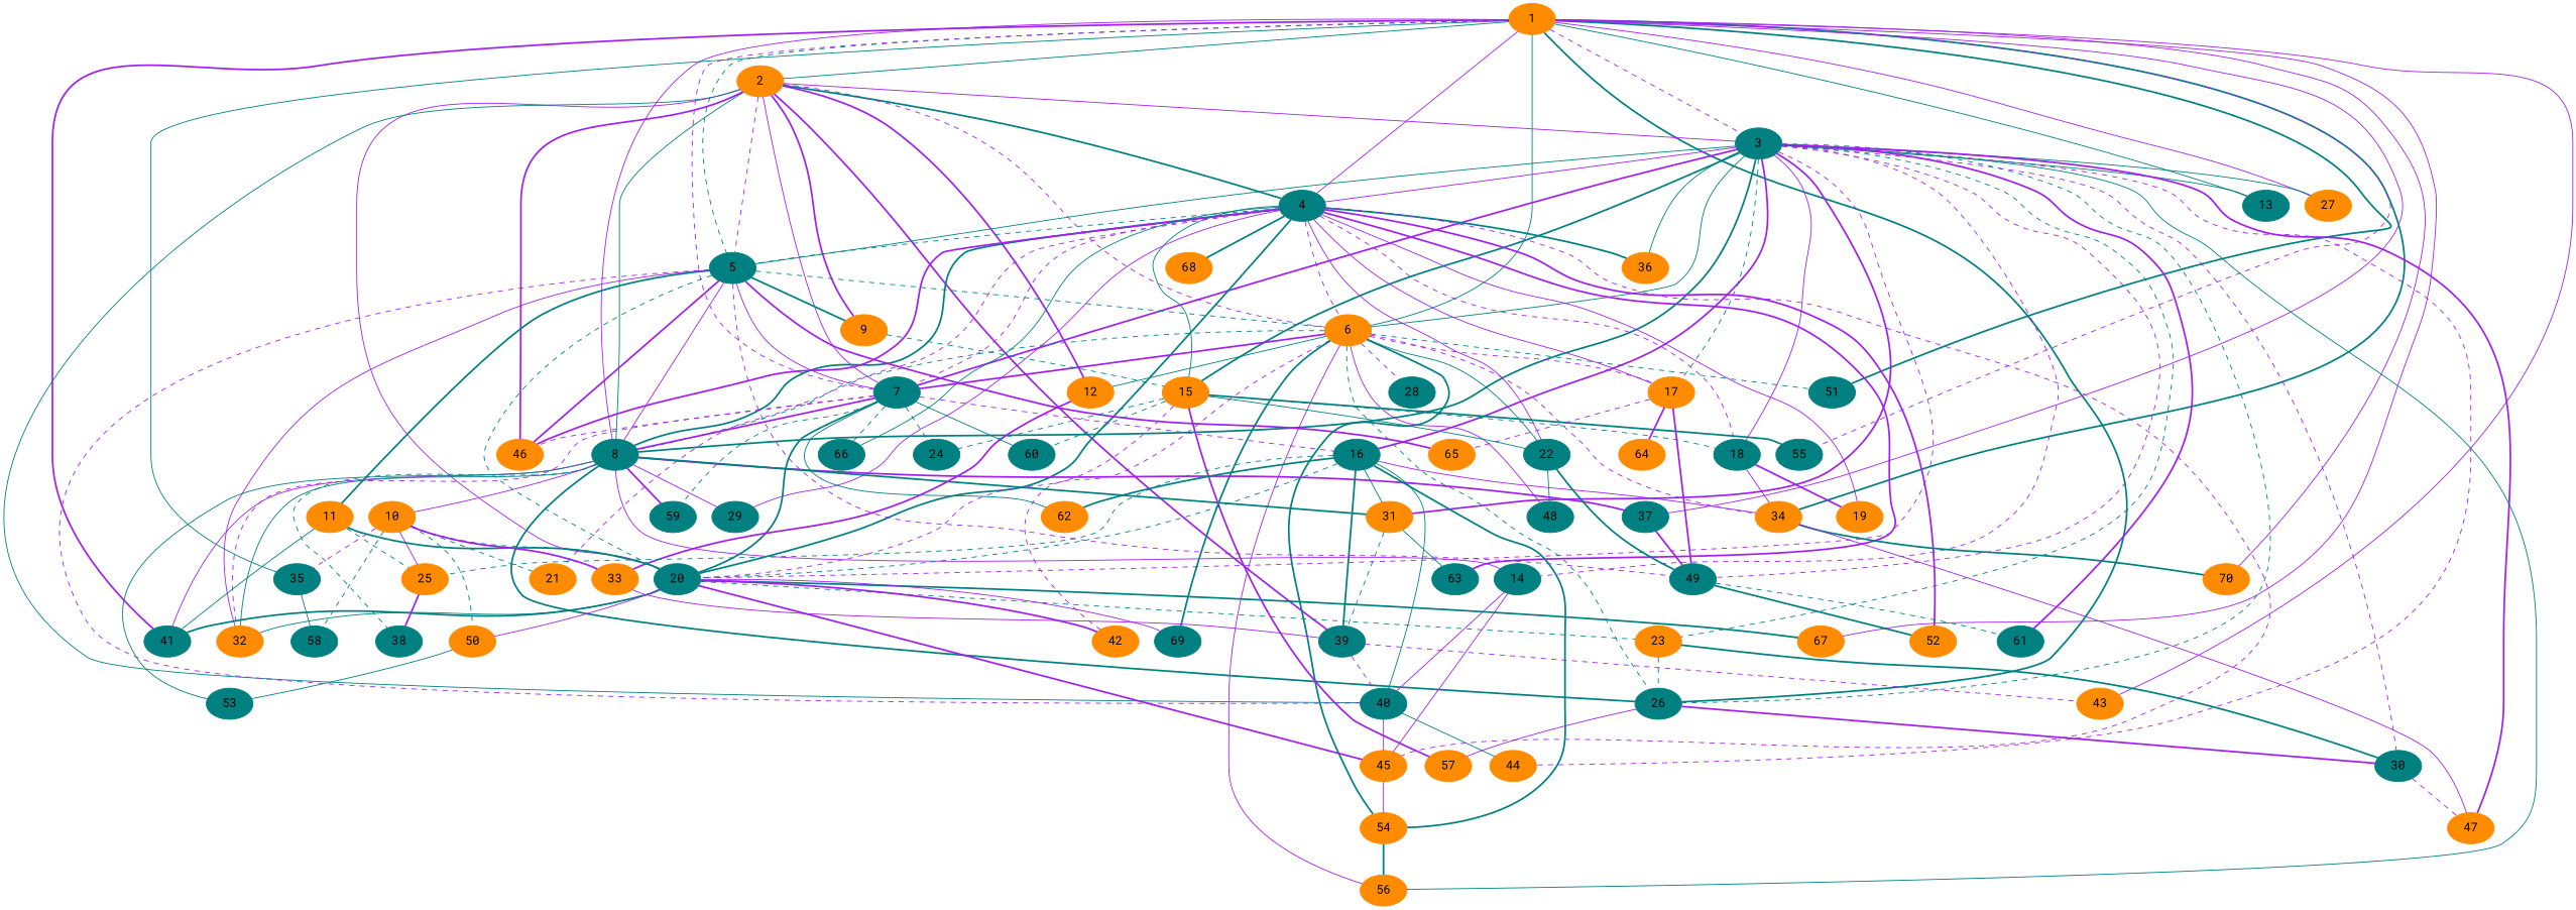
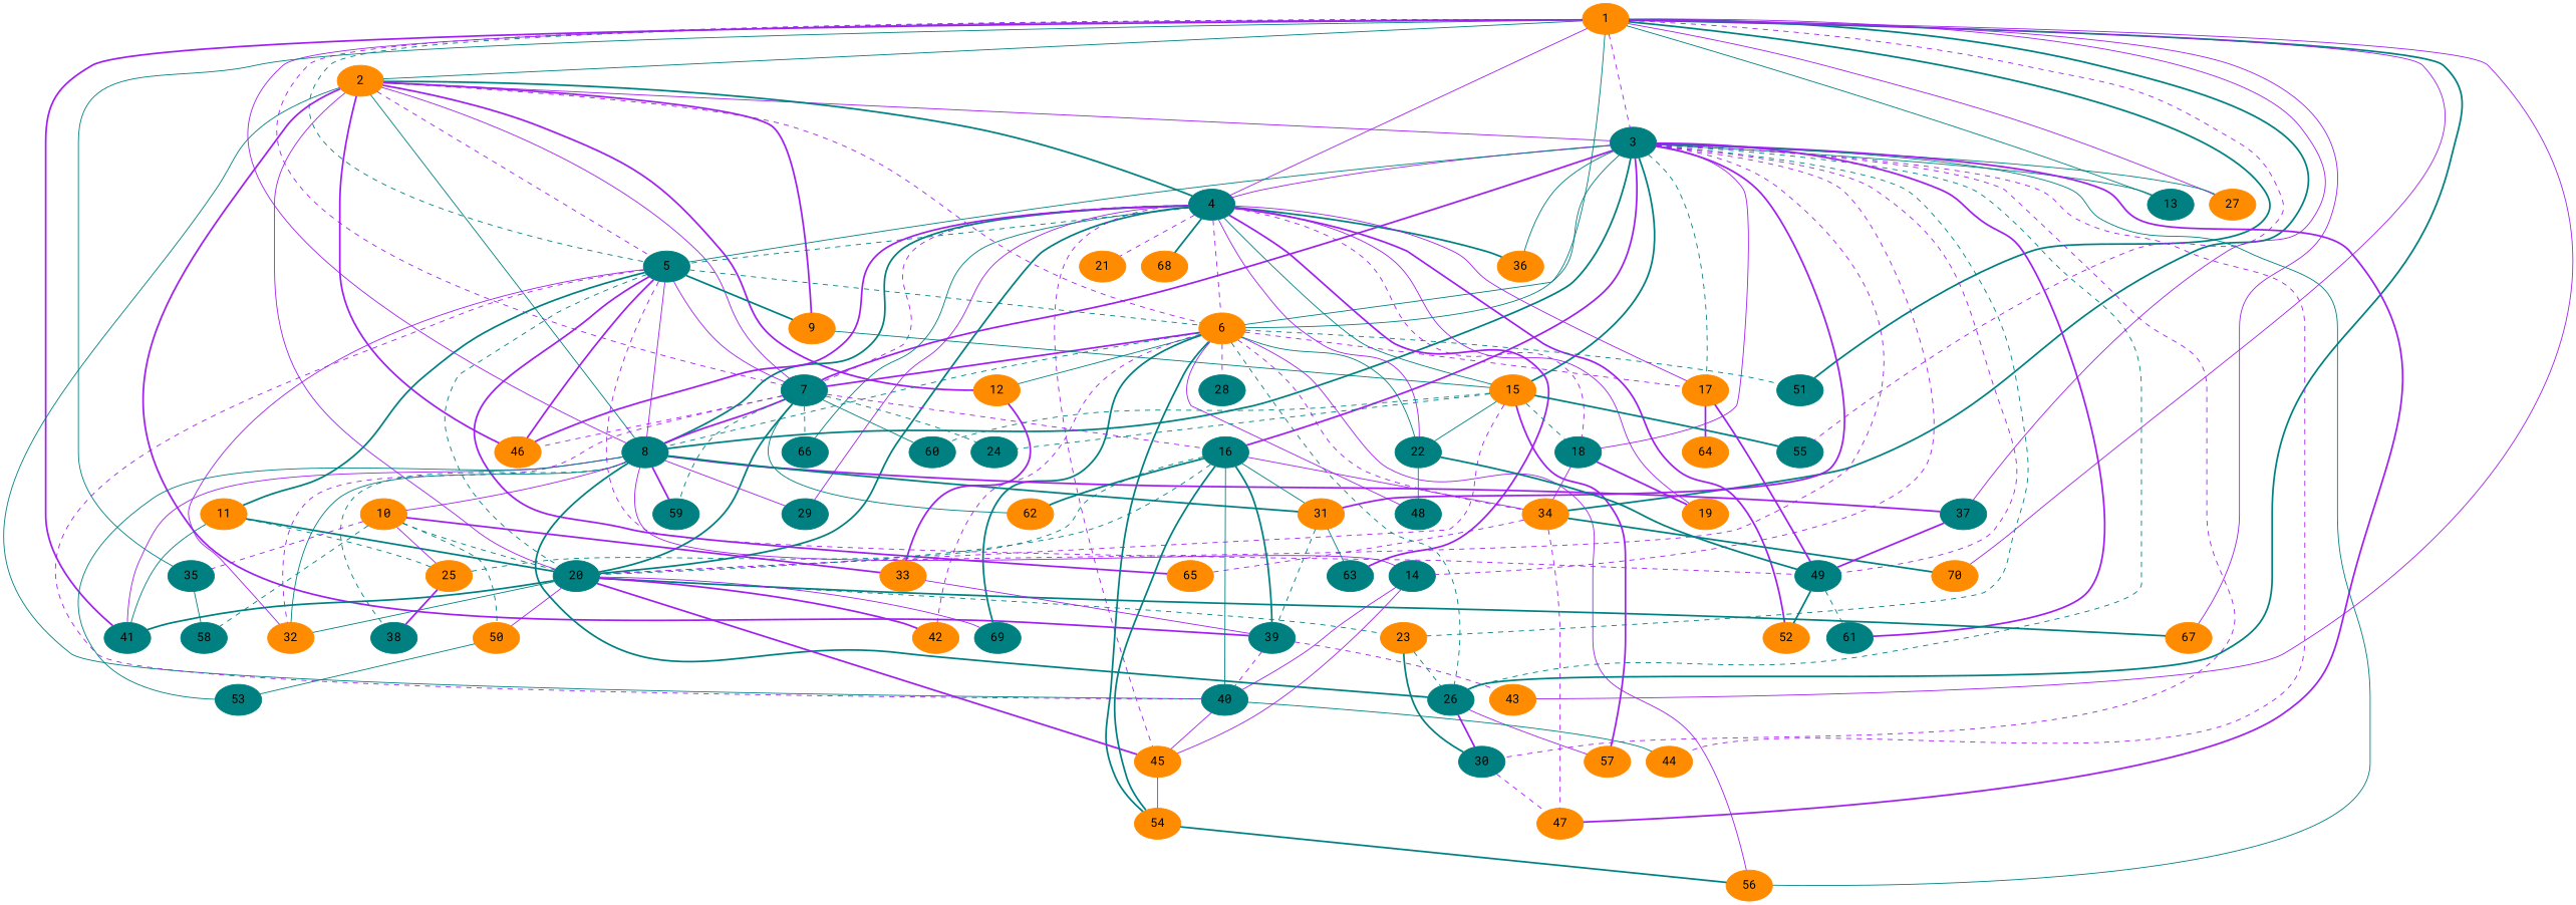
  graph {
    fontname="Roboto Mono"
    node [color=darkorange fontname="Roboto Mono" style=filled]
    edge [color=purple fontname="Roboto Mono" style=solid weight=1.0]
    1
    2
    3 [color=teal]
    4 [color=teal]
    5 [color=teal]
    6
    7 [color=teal]
    8 [color=teal]
    13 [color=teal]
    26 [color=teal]
    27
    34
    35 [color=teal]
    37 [color=teal]
    41 [color=teal]
    43
    51 [color=teal]
    55 [color=teal]
    67
    70
    9
    20 [color=teal]
    39 [color=teal]
    40 [color=teal]
    46
    12
    36
    14 [color=teal]
    15
    16 [color=teal]
    17
    18 [color=teal]
    23
    30 [color=teal]
    31
    44
    47
    49 [color=teal]
    56
    61 [color=teal]
    19
    21
    22 [color=teal]
    29 [color=teal]
    45
    52
    63 [color=teal]
    66 [color=teal]
    68
    11
    32
    65
    28 [color=teal]
    42
    48 [color=teal]
    54
    69 [color=teal]
    24 [color=teal]
    59 [color=teal]
    60 [color=teal]
    62
    10
    38 [color=teal]
    53 [color=teal]
    57
    58 [color=teal]
    50
    25
    64
    33
    1 -- 2 [color=teal]
    1 -- 3 [style=dashed weight=2.0]
    1 -- 4 [weight=2.0]
    1 -- 5 [color=teal style=dashed]
    1 -- 6 [color=teal weight=2.0]
    1 -- 7 [style=dashed weight=2.0]
    1 -- 8 [weight=2.0]
    1 -- 13 [color=teal]
    1 -- 26 [color=teal style=bold]
    1 -- 27
    1 -- 34 [color=teal style=bold]
    1 -- 35 [color=teal]
    1 -- 37
    1 -- 41 [style=bold]
    1 -- 43
    1 -- 51 [color=teal style=bold]
    1 -- 55 [style=dashed]
    1 -- 67
    1 -- 70
    2 -- 3 [weight=5.0]
    2 -- 4 [color=teal style=bold]
    2 -- 5 [style=dashed]
    2 -- 6 [style=dashed weight=2.0]
    2 -- 7
    2 -- 8 [color=teal]
    2 -- 9 [style=bold weight=2.0]
    2 -- 20 [weight=11.0]
    2 -- 39 [style=bold weight=2.0]
    2 -- 40 [color=teal]
    2 -- 46 [style=bold]
    2 -- 12 [style=bold]
    3 -- 4 [weight=2.0]
    3 -- 5 [color=teal weight=2.0]
    3 -- 6 [color=teal weight=5.0]
    3 -- 7 [style=bold weight=3.0]
    3 -- 8 [color=teal style=bold weight=2.0]
    3 -- 13 [color=teal]
    3 -- 26 [color=teal style=dashed weight=2.0]
    3 -- 27 [color=teal]
    3 -- 20 [style=dashed]
    3 -- 36 [color=teal]
    3 -- 14 [style=dashed]
    3 -- 15 [color=teal style=bold]
    3 -- 16 [style=bold weight=8.0]
    3 -- 17 [color=teal style=dashed]
    3 -- 18
    3 -- 23 [color=teal style=dashed]
    3 -- 30 [style=dashed]
    3 -- 31 [style=bold]
    3 -- 44 [style=dashed]
    3 -- 47 [style=bold]
    3 -- 49 [style=dashed]
    3 -- 56 [color=teal]
    3 -- 61 [style=bold]
    4 -- 5 [color=teal style=dashed weight=2.0]
    4 -- 6 [style=dashed weight=2.0]
    4 -- 7 [style=dashed]
    4 -- 8 [color=teal style=bold weight=2.0]
    4 -- 20 [color=teal style=bold]
    4 -- 46 [style=bold]
    4 -- 36 [color=teal style=bold]
    4 -- 15 [color=teal weight=2.0]
    4 -- 17
    4 -- 18 [style=dashed]
    4 -- 19
    4 -- 21 [style=dashed]
    4 -- 22 [weight=2.0]
    4 -- 29
    4 -- 45 [style=dashed]
    4 -- 52 [style=bold]
    4 -- 63 [style=bold]
    4 -- 66 [color=teal]
    4 -- 68 [color=teal style=bold]
    5 -- 6 [color=teal style=dashed weight=3.0]
    5 -- 7
    5 -- 8 [weight=2.0]
    5 -- 9 [color=teal style=bold]
    5 -- 20 [color=teal style=dashed]
    5 -- 40 [style=dashed]
    5 -- 46 [style=bold]
    5 -- 49 [style=dashed]
    5 -- 11 [color=teal style=bold]
    5 -- 32
    5 -- 65 [style=bold]
    6 -- 7 [style=bold weight=2.0]
    6 -- 8 [color=teal style=dashed weight=2.0]
    6 -- 26 [color=teal style=dashed weight=2.0]
    6 -- 34 [style=dashed]
    6 -- 51 [color=teal style=dashed weight=2.0]
    6 -- 12 [color=teal]
    6 -- 17 [style=dashed weight=2.0]
    6 -- 56
    6 -- 22 [color=teal]
    6 -- 28 [style=dashed weight=2.0]
    6 -- 42 [style=dashed]
    6 -- 48
    6 -- 54 [color=teal style=bold]
    6 -- 69 [color=teal style=bold]
    7 -- 8 [style=bold]
    7 -- 20 [color=teal style=bold]
    7 -- 46 [style=dashed]
    7 -- 16 [style=dashed]
    7 -- 66 [color=teal style=dashed]
    7 -- 32 [style=dashed]
    7 -- 24 [color=teal style=dashed]
    7 -- 59 [color=teal style=dashed]
    7 -- 60 [color=teal]
    7 -- 62 [color=teal]
    8 -- 26 [color=teal style=bold]
    8 -- 37 [style=bold]
    8 -- 41
    8 -- 14
    8 -- 31 [color=teal style=bold]
    8 -- 29
    8 -- 32 [color=teal]
    8 -- 59 [style=bold]
    8 -- 10
    8 -- 38 [color=teal style=dashed]
    8 -- 53 [color=teal]
    26 -- 30 [style=bold]
    26 -- 57
    34 -- 70 [color=teal style=bold]
-   34 -- 47
+   34 -- 47 [style=dashed]
    35 -- 58 [color=teal]
    37 -- 49 [style=bold]
-   9 -- 15 [color=teal style=dashed weight=3.0]
+   9 -- 15 [color=teal weight=3.0]
    20 -- 41 [color=teal style=bold]
    20 -- 67 [color=teal style=bold]
    20 -- 23 [color=teal style=dashed weight=2.0]
    20 -- 45 [style=bold weight=2.0]
    20 -- 32 [color=teal]
    20 -- 42 [style=bold]
    20 -- 69
    20 -- 50
    39 -- 43 [style=dashed]
    39 -- 40 [style=dashed]
    40 -- 44 [color=teal]
    40 -- 45
    12 -- 33 [style=bold]
    14 -- 40
    14 -- 45
    15 -- 55 [color=teal style=bold]
    15 -- 20 [style=dashed]
    15 -- 18 [color=teal style=dashed weight=2.0]
    15 -- 22 [color=teal]
    15 -- 24 [color=teal style=dashed]
    15 -- 60 [color=teal style=dashed]
    15 -- 57 [style=bold]
    16 -- 34
    16 -- 20 [color=teal style=dashed]
    16 -- 39 [color=teal style=bold weight=2.0]
    16 -- 40 [color=teal]
    16 -- 31 [color=teal]
    16 -- 54 [color=teal style=bold]
    16 -- 62 [color=teal style=bold]
    16 -- 25 [color=teal style=dashed]
    17 -- 49 [style=bold]
-   17 -- 65 [style=dashed]
+   34 -- 65 [style=dashed]
    17 -- 64 [style=bold]
    18 -- 34
    18 -- 19 [style=bold]
    23 -- 26 [color=teal style=dashed]
    23 -- 30 [color=teal style=bold]
    30 -- 47 [style=dashed]
    31 -- 39 [color=teal style=dashed]
    31 -- 63 [color=teal]
    49 -- 61 [color=teal style=dashed]
    49 -- 52 [color=teal style=bold]
    22 -- 49 [color=teal style=bold]
    22 -- 48 [color=teal]
    45 -- 54 [weight=3.0]
    11 -- 41 [color=teal]
    11 -- 20 [color=teal style=bold]
    11 -- 25 [color=teal style=dashed]
    54 -- 56 [color=teal style=bold]
    10 -- 35 [style=dashed]
    10 -- 20 [color=teal style=dashed]
-   10 -- 21 [color=teal style=dashed]
    10 -- 58 [color=teal style=dashed]
    10 -- 50 [color=teal style=dashed]
    10 -- 25
    10 -- 33 [style=bold]
    50 -- 53 [color=teal]
    25 -- 38 [style=bold]
    33 -- 39
  }
